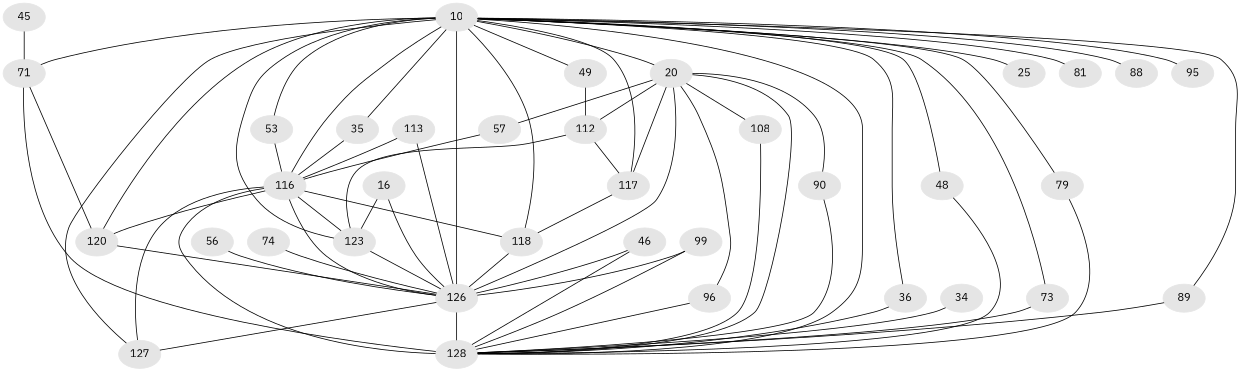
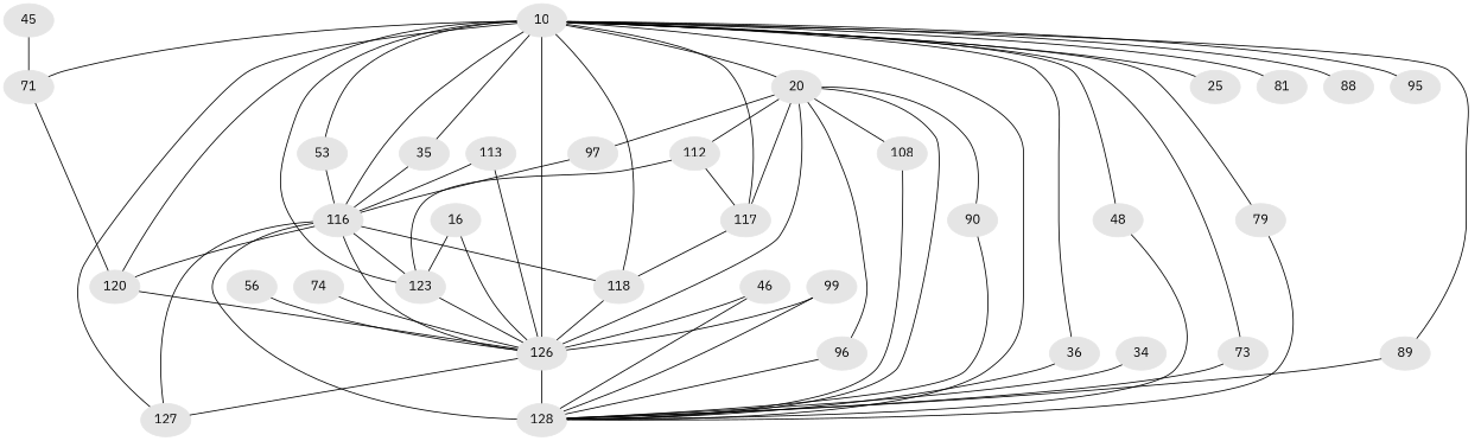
  graph {
    fontname="IBM Plex Sans"
    node [color=gray90 fontname="IBM Plex Sans" style=filled]
    edge [fontname="IBM Plex Sans"]
    10 [super="+1+7"]
    20 [super="+9"]
    25
    35
    36
    48
-   49 [super="+47"]
    53
    71 [super="+32+68"]
    73
    79
    81
    88
    89
    95
    116 [super="+55+100+4"]
    117 [super="+41+110+70+101"]
    118 [super="+63+114"]
    120 [super="+105"]
    123 [super="+107+94"]
    126 [super="+42+122+92+78+111+125+51"]
    127 [super="+115"]
    128 [super="+54+82+66+124+109+72"]
    90
    96
-   97 [label=57]
+   97
    108
    112 [super="+19"]
    56
    16
    34
    45
    74
    n34 [label=46]
    99
    113
    10 -- 20 [weight=9]
    10 -- 25 [weight=2]
    10 -- 35
    10 -- 36
    10 -- 48
-   10 -- 49 [weight=2]
    10 -- 53
    10 -- 71 [weight=6]
    10 -- 73
    10 -- 79
    10 -- 81 [weight=2]
    10 -- 88 [weight=2]
    10 -- 89
    10 -- 95 [weight=2]
    10 -- 116 [weight=9]
    10 -- 117 [weight=10]
    10 -- 118 [weight=2]
    10 -- 120 [weight=2]
    10 -- 123 [weight=3]
    10 -- 126 [weight=20]
    10 -- 127 [weight=3]
    10 -- 128 [weight=6]
    20 -- 117 [weight=3]
    20 -- 126 [weight=8]
    20 -- 128
    20 -- 90
    20 -- 96
    20 -- 97
    20 -- 108
    20 -- 112 [weight=2]
    35 -- 116
    36 -- 128
    48 -- 128
-   49 -- 112
    53 -- 116
    71 -- 120
-   71 -- 128 [weight=3]
    73 -- 128
    79 -- 128
    89 -- 128
    116 -- 118
    116 -- 120 [weight=2]
    116 -- 123
    116 -- 126 [weight=6]
    116 -- 127 [weight=3]
    116 -- 128 [weight=14]
    117 -- 118
    118 -- 126 [weight=2]
    120 -- 126
    123 -- 126
    126 -- 127
    126 -- 128 [weight=4]
    90 -- 128
    96 -- 128
    97 -- 116
    108 -- 128
    112 -- 117
    112 -- 123
    56 -- 126
    16 -- 123
    16 -- 126 [weight=3]
    34 -- 128 [weight=2]
    45 -- 71
    74 -- 126 [weight=2]
    n34 -- 126
    n34 -- 128
    99 -- 126
    99 -- 128
    113 -- 116
    113 -- 126
  }
